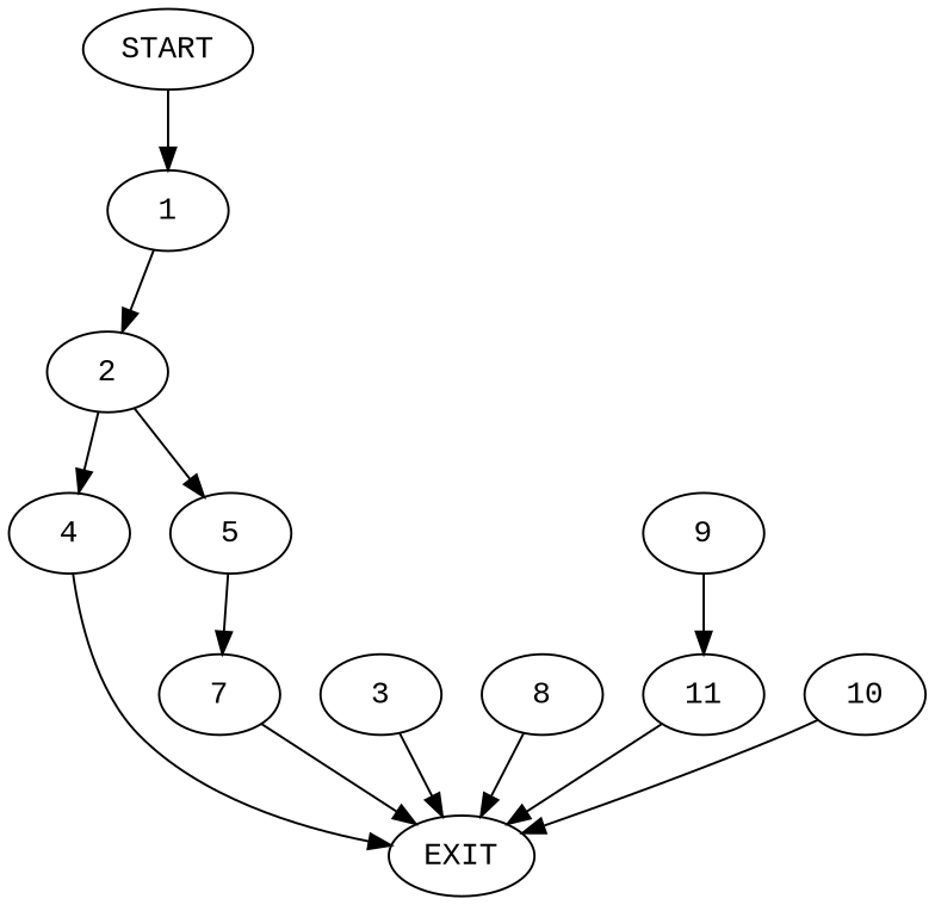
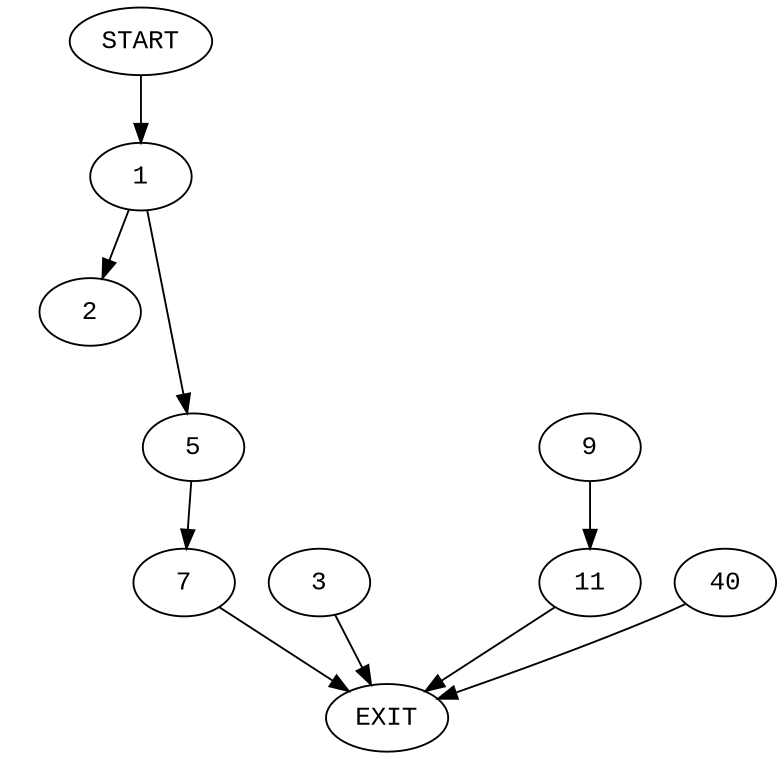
  digraph {
    fontname="Liberation Mono"
    node [fontname="Liberation Mono"]
    edge [fontname="Liberation Mono"]
    n1 [label=START]
    1
    2
    n4 [label=EXIT]
-   4
    5
    3
    7
-   8
    9
    11
-   10
+   10 [label=40]
    n1 -> 1
    1 -> 2
-   2 -> 4
-   2 -> 5
-   4 -> n4
+   1 -> 5
    5 -> 7
    3 -> n4
    7 -> n4
-   8 -> n4
    9 -> 11
    11 -> n4
    10 -> n4
  }
